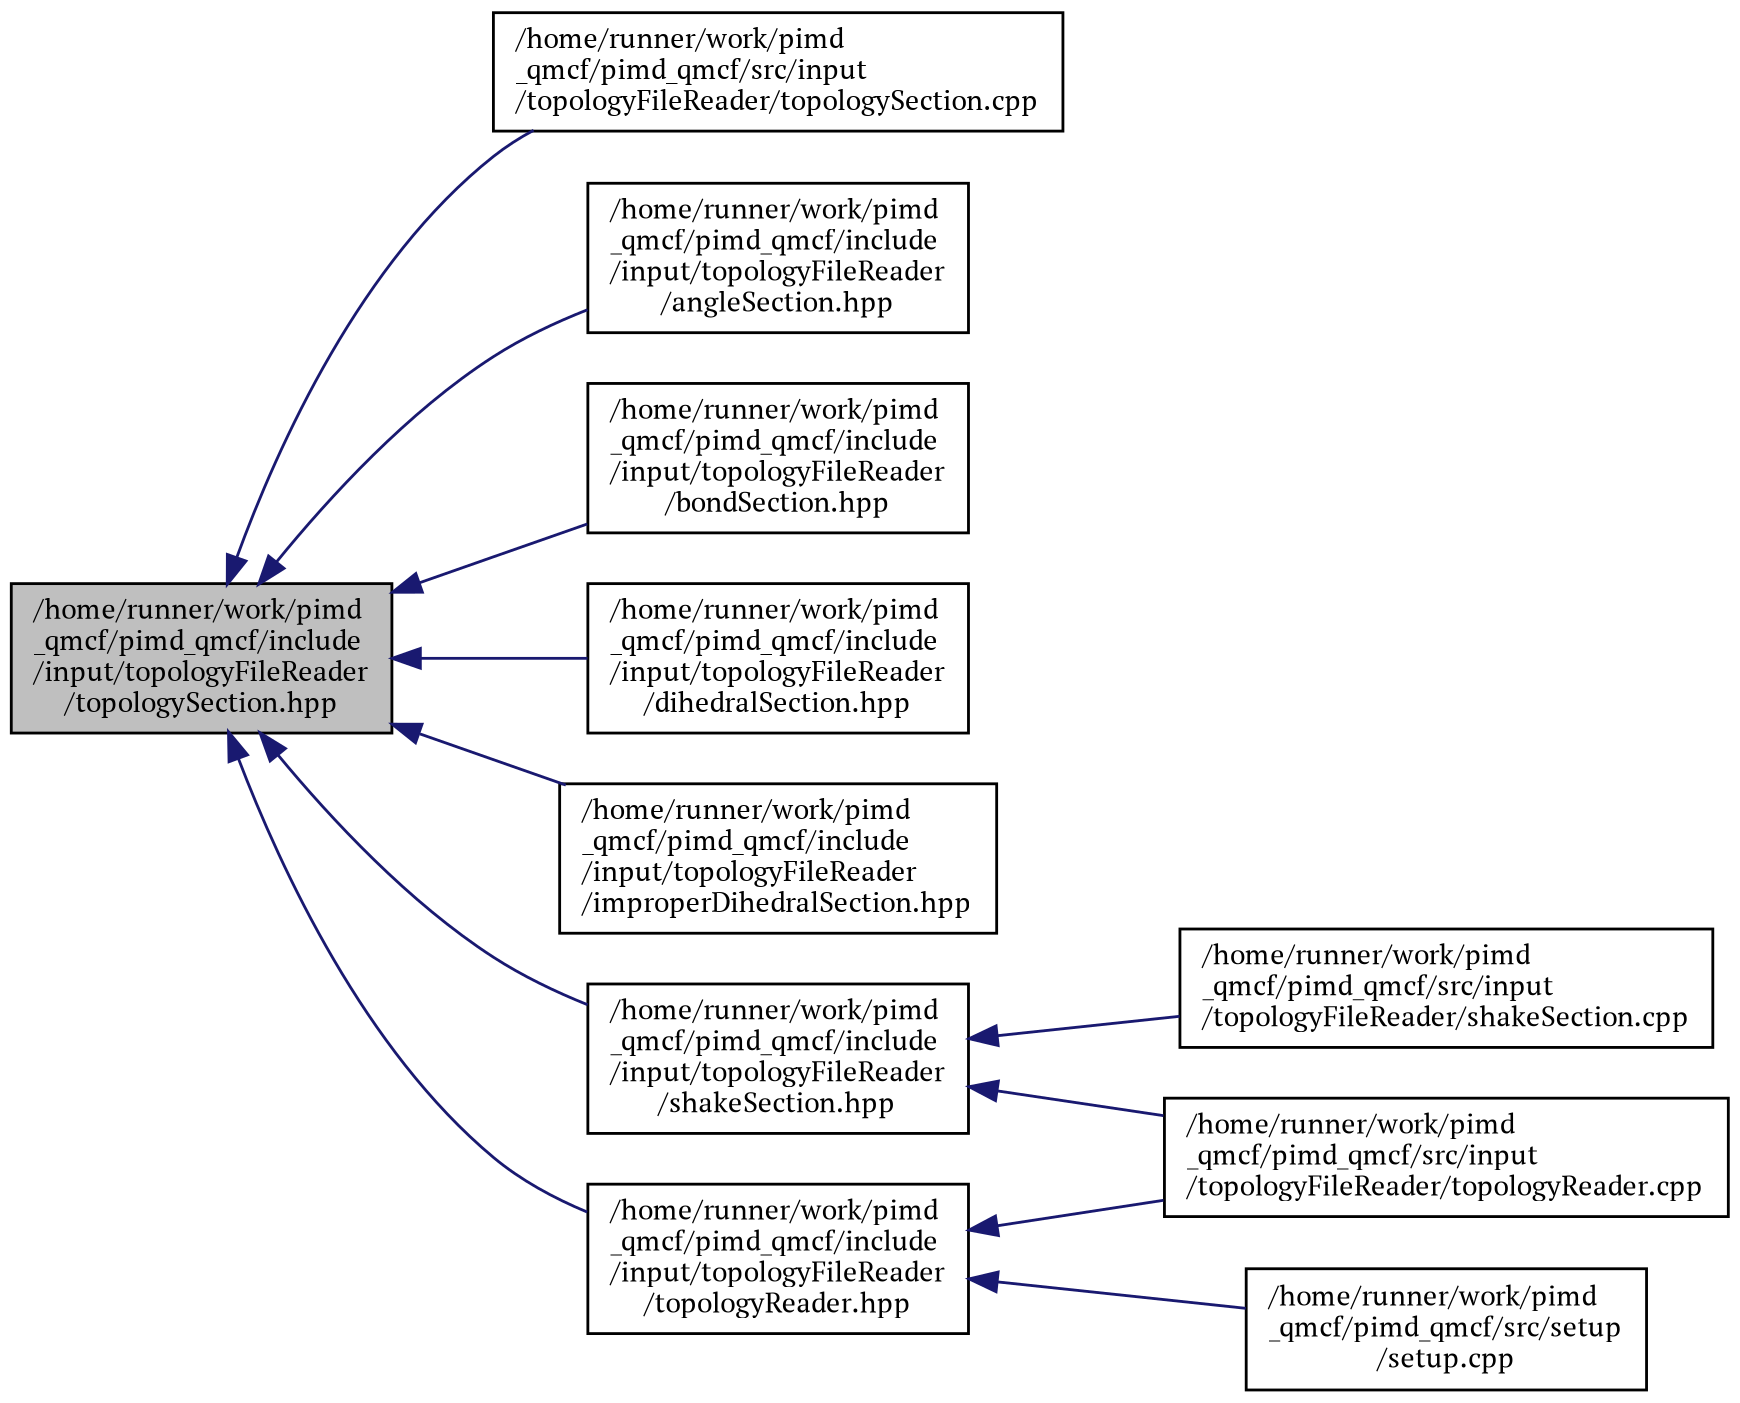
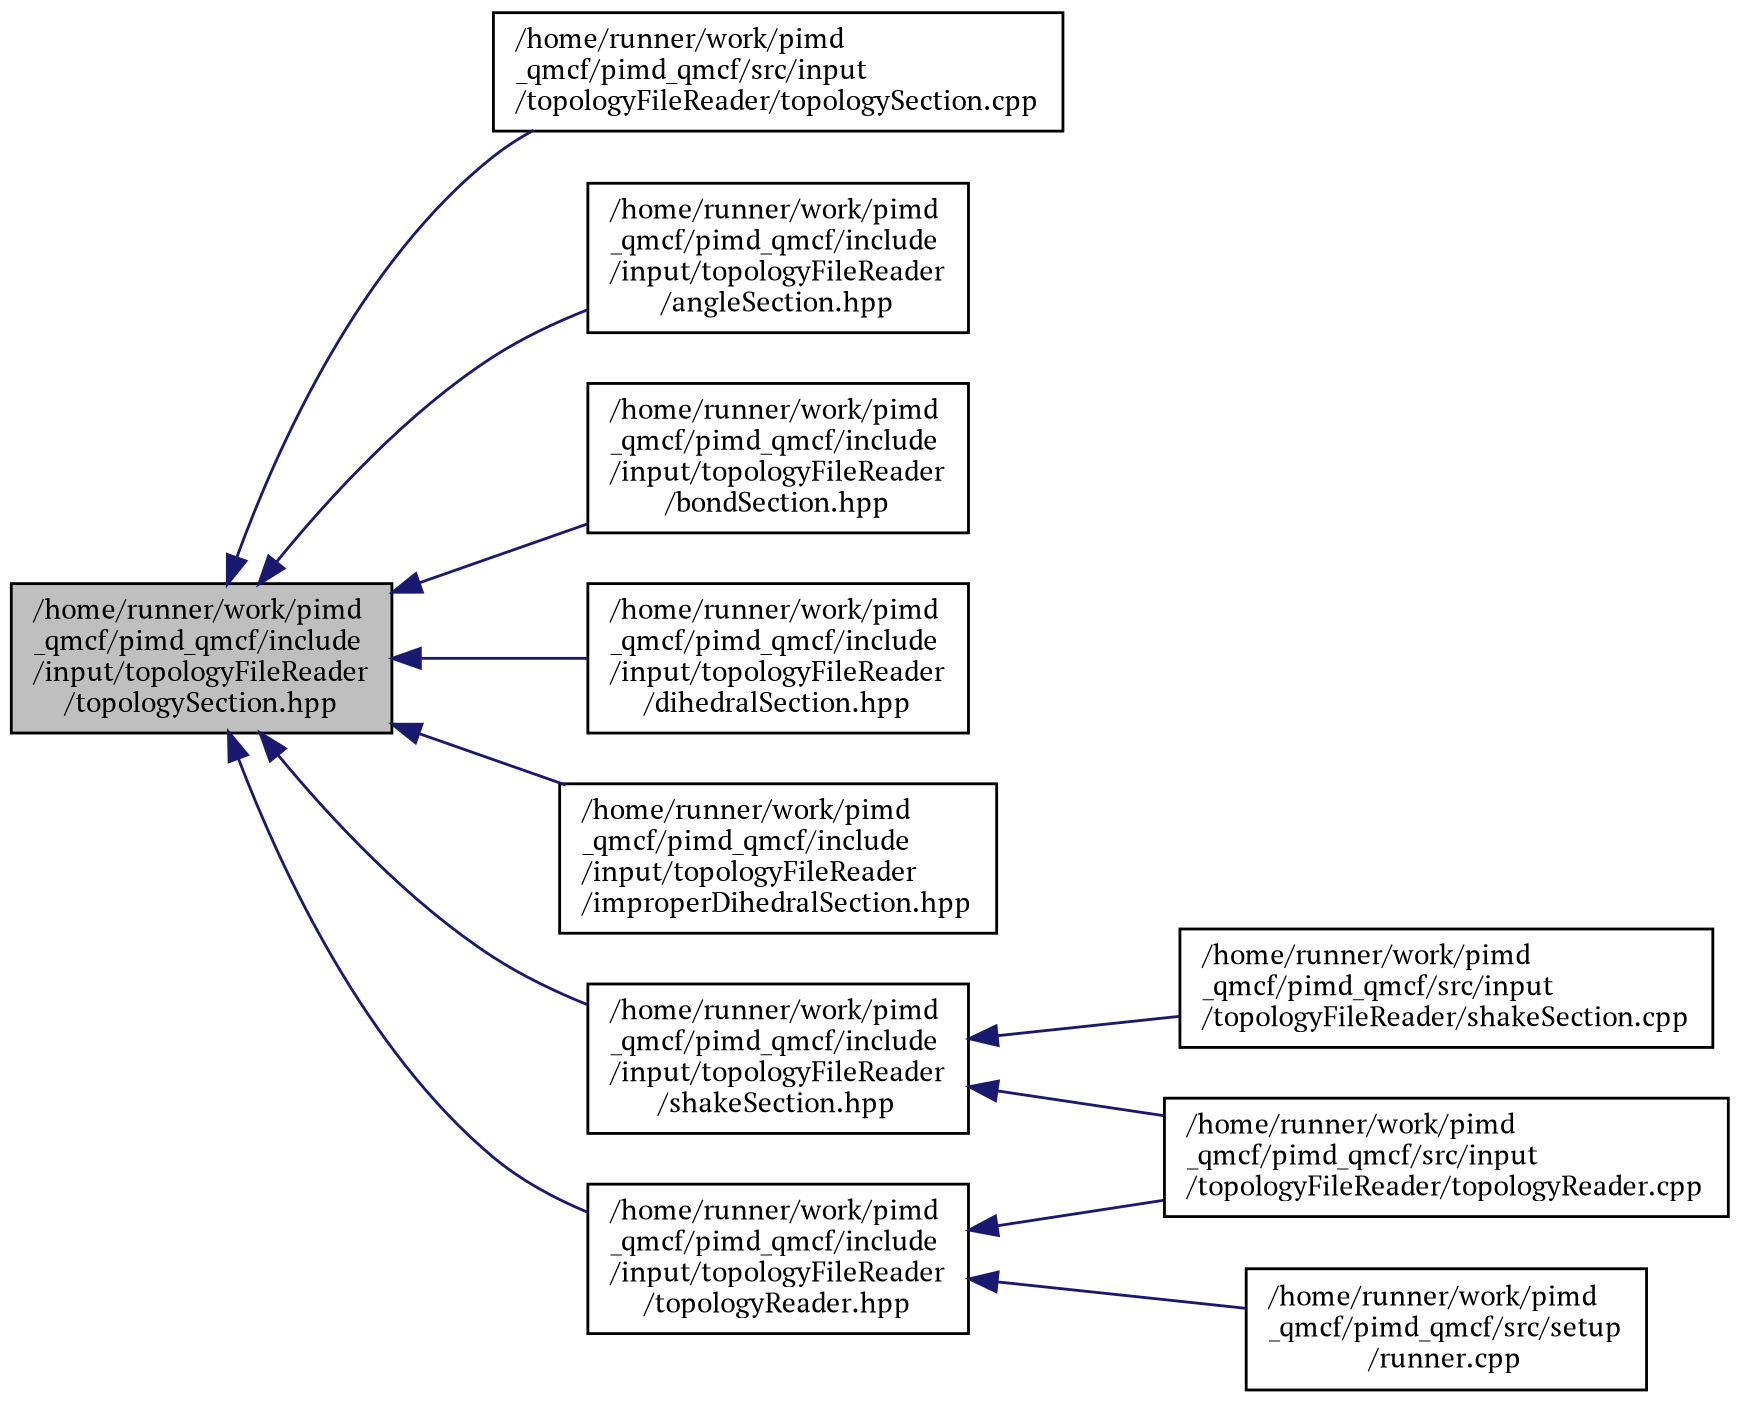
  digraph {
    rankdir=LR
    fontname="PT Serif"
    node [color=black fillcolor=white fontname="PT Serif" fontsize=10 shape=record style=filled]
    edge [color=midnightblue dir=back fontname="PT Serif" fontsize=10 labelfontname=Helvetica labelfontsize=10 style=solid]
    n1 [fillcolor=grey75 fontcolor=black height=0.2 label="/home/runner/work/pimd\l_qmcf/pimd_qmcf/include\l/input/topologyFileReader\l/topologySection.hpp" width=0.4]
    n2 [height=0.2 label="/home/runner/work/pimd\l_qmcf/pimd_qmcf/src/input\l/topologyFileReader/topologySection.cpp" width=0.4]
    n3 [height=0.2 label="/home/runner/work/pimd\l_qmcf/pimd_qmcf/include\l/input/topologyFileReader\l/angleSection.hpp" width=0.4]
    n4 [height=0.2 label="/home/runner/work/pimd\l_qmcf/pimd_qmcf/include\l/input/topologyFileReader\l/bondSection.hpp" width=0.4]
    n5 [height=0.2 label="/home/runner/work/pimd\l_qmcf/pimd_qmcf/include\l/input/topologyFileReader\l/dihedralSection.hpp" width=0.4]
    n6 [height=0.2 label="/home/runner/work/pimd\l_qmcf/pimd_qmcf/include\l/input/topologyFileReader\l/improperDihedralSection.hpp" width=0.4]
    n7 [height=0.2 label="/home/runner/work/pimd\l_qmcf/pimd_qmcf/include\l/input/topologyFileReader\l/shakeSection.hpp" width=0.4]
    n8 [height=0.2 label="/home/runner/work/pimd\l_qmcf/pimd_qmcf/include\l/input/topologyFileReader\l/topologyReader.hpp" width=0.4]
    n9 [height=0.2 label="/home/runner/work/pimd\l_qmcf/pimd_qmcf/src/input\l/topologyFileReader/shakeSection.cpp" width=0.4]
    n10 [height=0.2 label="/home/runner/work/pimd\l_qmcf/pimd_qmcf/src/input\l/topologyFileReader/topologyReader.cpp" width=0.4]
-   n11 [height=0.2 label="/home/runner/work/pimd\l_qmcf/pimd_qmcf/src/setup\l/setup.cpp" width=0.4]
+   n11 [height=0.2 label="/home/runner/work/pimd\l_qmcf/pimd_qmcf/src/setup\l/runner.cpp" width=0.4]
    n1 -> n2
    n1 -> n3
    n1 -> n4
    n1 -> n5
    n1 -> n6
    n1 -> n7
    n1 -> n8
    n7 -> n9
    n7 -> n10
    n8 -> n10
    n8 -> n11
  }
